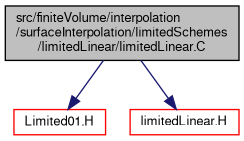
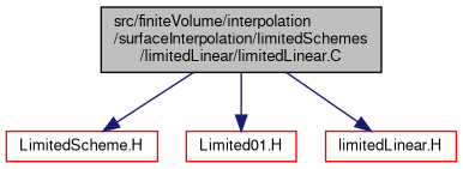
  digraph {
    node [color=red fontname=FreeSans fontsize=10 shape=record]
    edge [color=midnightblue fontname=FreeSans fontsize=10 labelfontname=FreeSans labelfontsize=10 style=solid]
    n1 [color=black fillcolor=grey75 fontcolor=black height=0.2 label="src/finiteVolume/interpolation\l/surfaceInterpolation/limitedSchemes\l/limitedLinear/limitedLinear.C" style=filled width=0.4]
+   n2 [height=0.2 label="LimitedScheme.H" width=0.4]
    n3 [height=0.2 label="Limited01.H" width=0.4]
    n4 [height=0.2 label="limitedLinear.H" width=0.4]
+   n1 -> n2
    n1 -> n3
    n1 -> n4
  }
